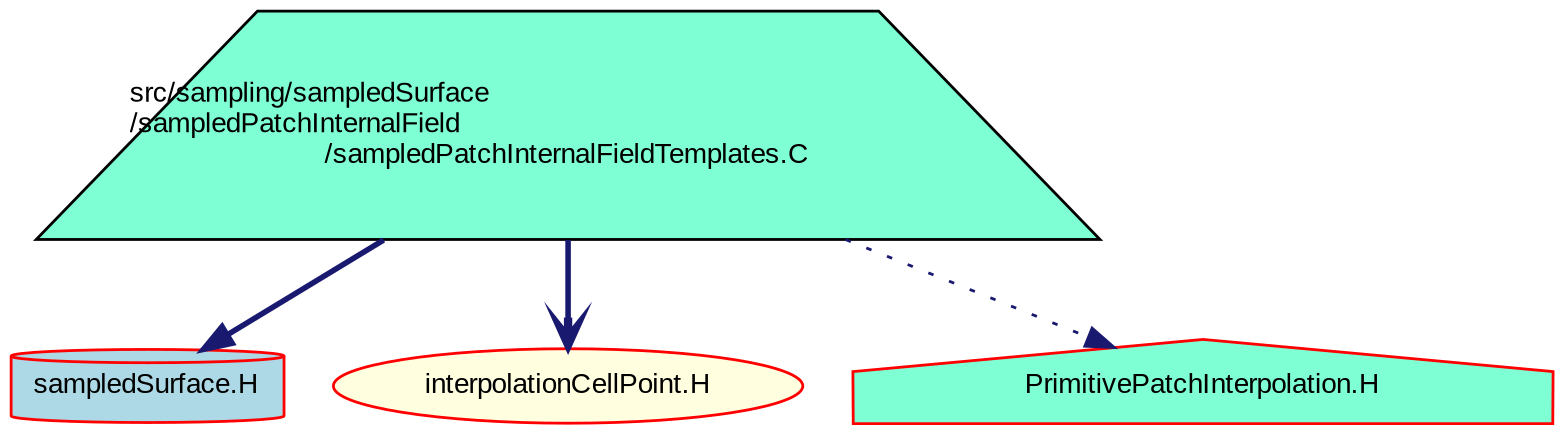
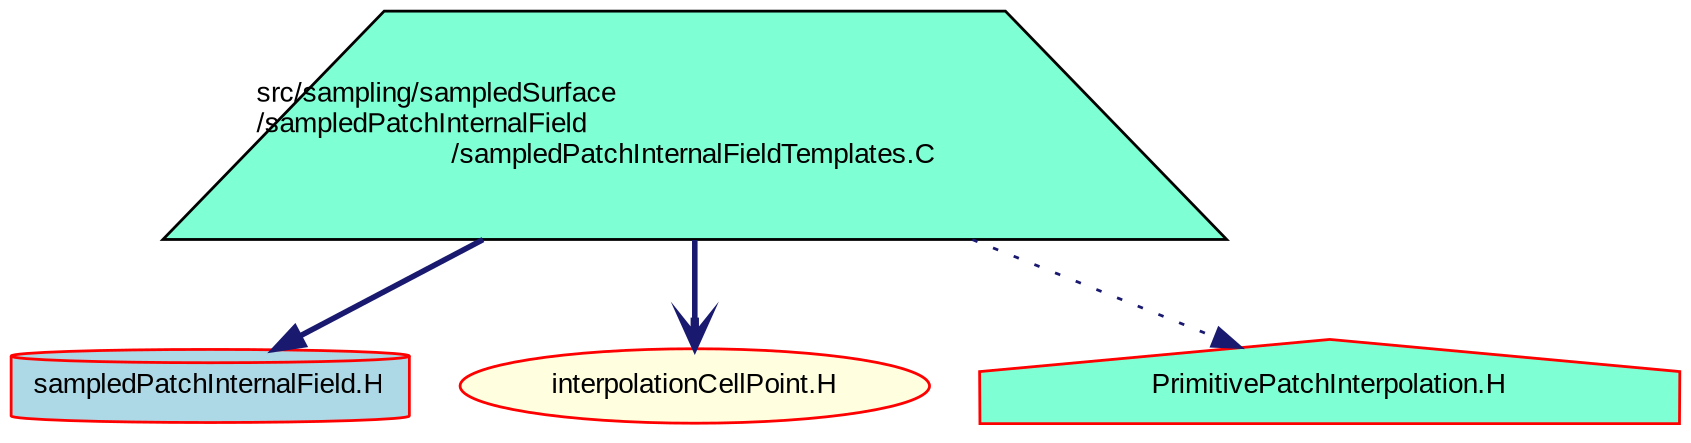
  digraph {
    fontname="Liberation Sans"
    node [color=red fillcolor=aquamarine fontname="Liberation Sans" fontsize=10 style=filled]
    edge [color=midnightblue fontname="Liberation Sans" fontsize=10 labelfontname=Helvetica labelfontsize=10 style=bold arrowhead=normal]
    n1 [color=black fontcolor=black height=0.2 label="src/sampling/sampledSurface\l/sampledPatchInternalField\l/sampledPatchInternalFieldTemplates.C" shape=trapezium width=0.4]
-   n2 [height=0.2 label="sampledSurface.H" shape=cylinder width=0.4 fillcolor=lightblue]
+   n2 [height=0.2 label="sampledPatchInternalField.H" shape=cylinder width=0.4 fillcolor=lightblue]
    n3 [height=0.2 label="interpolationCellPoint.H" shape=ellipse width=0.4 fillcolor=lightyellow]
    n4 [height=0.2 label="PrimitivePatchInterpolation.H" shape=house width=0.4]
    n1 -> n2
    n1 -> n3 [arrowhead=vee]
    n1 -> n4 [style=dotted]
  }
